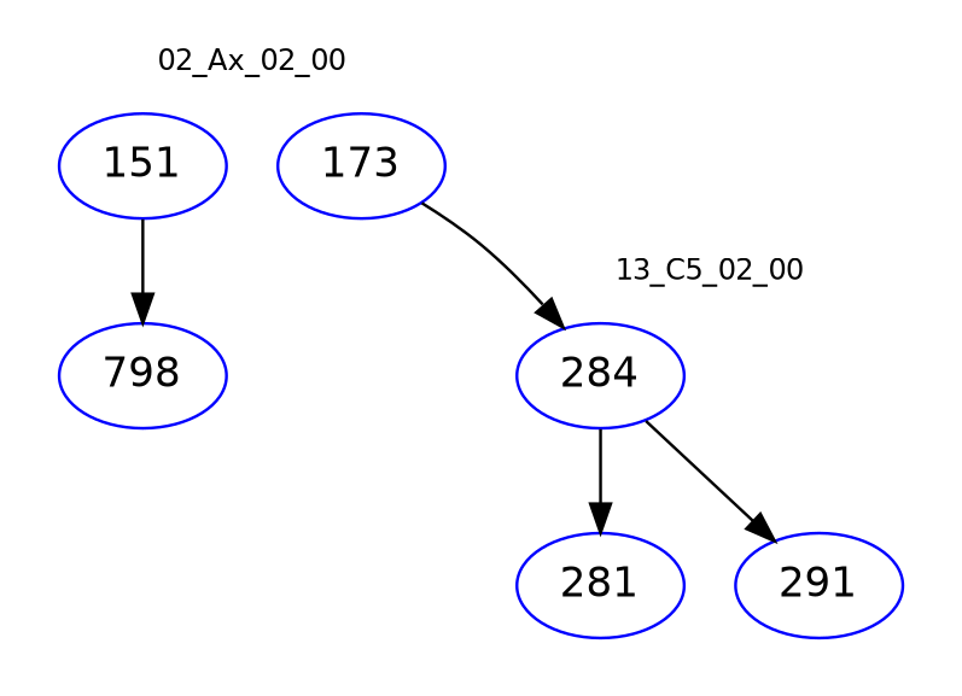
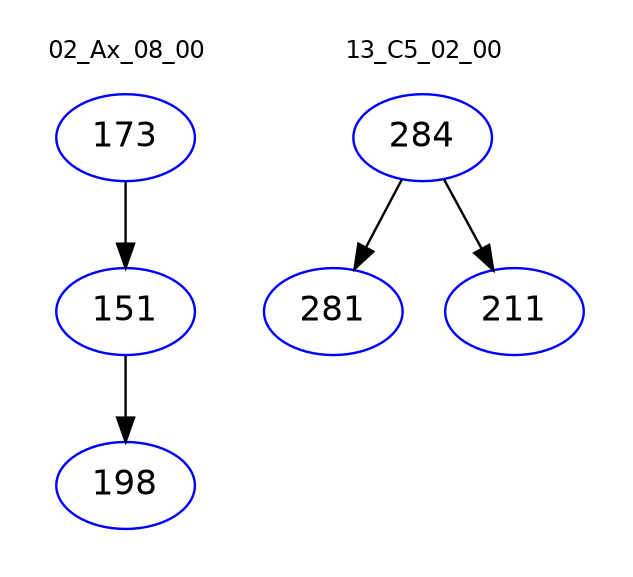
  digraph {
    fontname="DejaVu Sans"
    node [color=blue fontname="DejaVu Sans"]
    edge [color=black fontname="DejaVu Sans"]
    n1 [label=173]
    n2 [label=151]
-   n3 [label=798]
+   n3 [label=198]
    n4 [label=284]
    n5 [label=281]
-   n6 [label=291]
+   n6 [label=211]
    subgraph cluster_1 {
      color=white
      fontsize=10
-     label="02_Ax_02_00"
+     label="02_Ax_08_00"
      n1
      n2
      n3
    }
    subgraph cluster_2 {
      color=white
      fontsize=10
      label="13_C5_02_00"
      n4
      n5
      n6
    }
-   n1 -> n4
+   n1 -> n2
    n2 -> n3
    n4 -> n5
    n4 -> n6
  }
